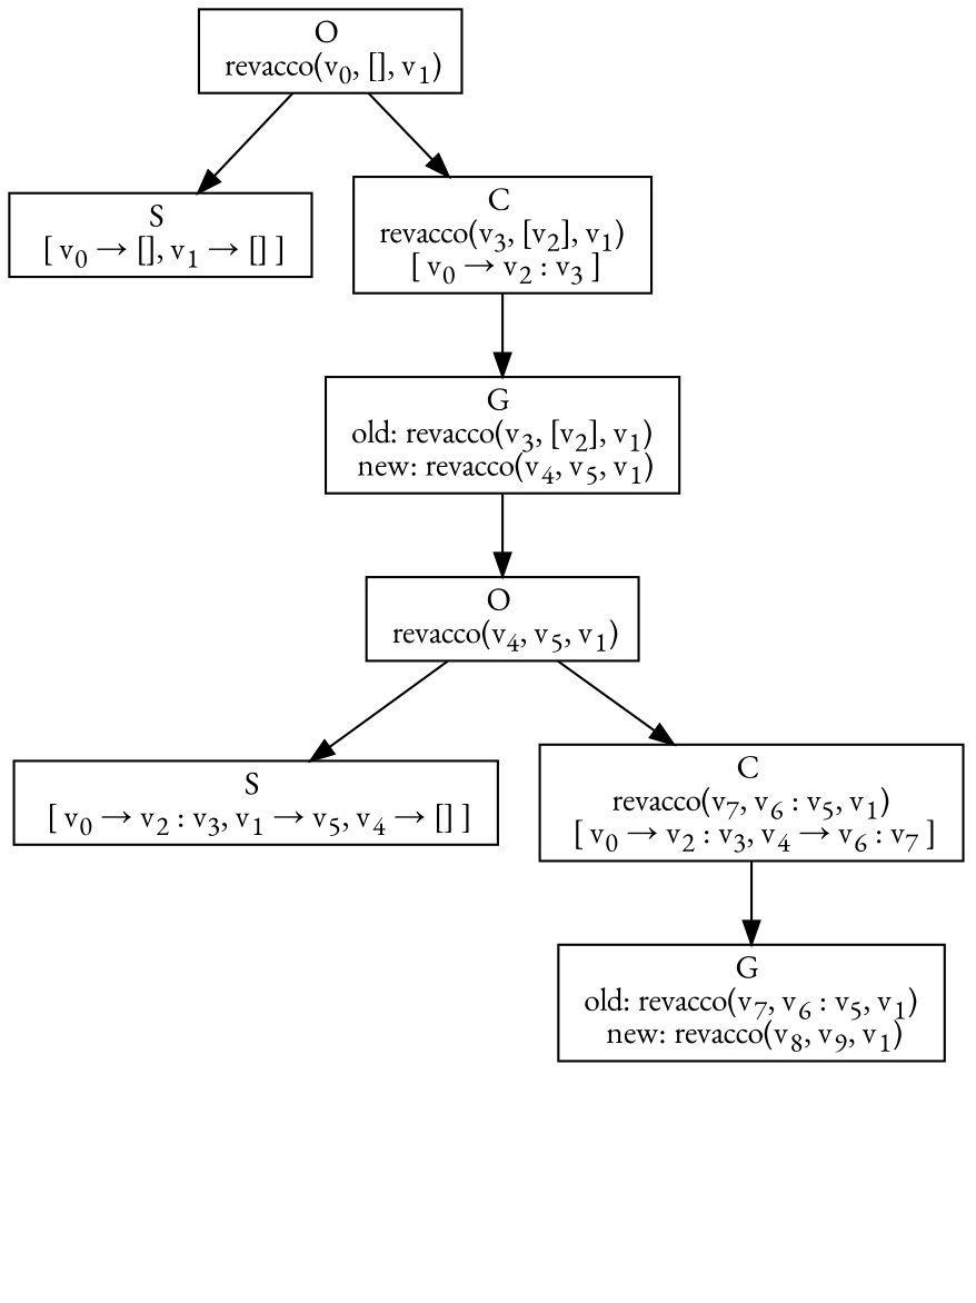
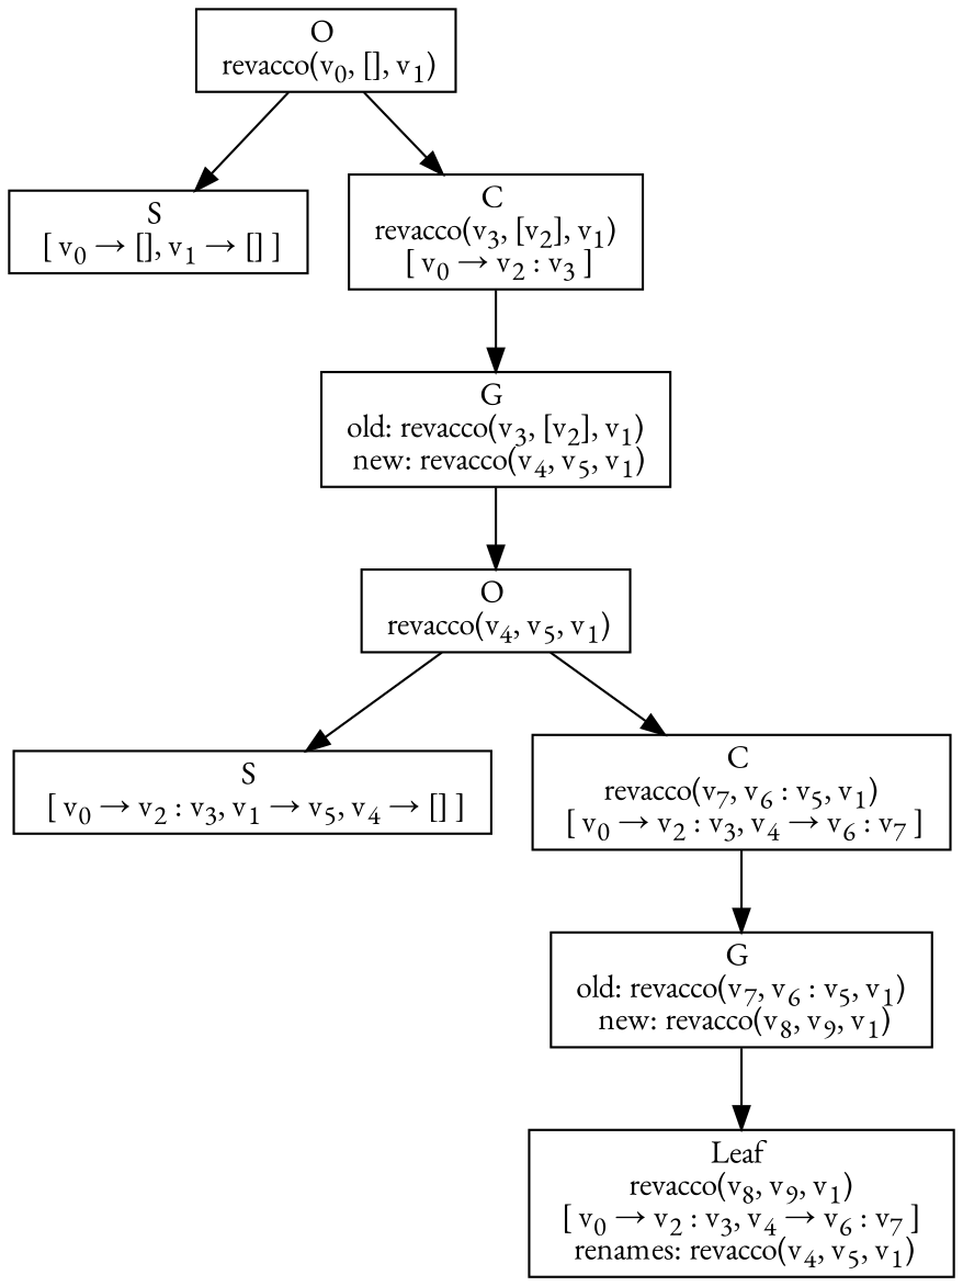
  digraph {
    rankdir=TB
    fontname="EB Garamond"
    node [fillcolor=white shape=box style=filled fontname="EB Garamond"]
    edge [fontname="EB Garamond"]
    n1 [label=<O <BR/> revacco(v<SUB>0</SUB>, [], v<SUB>1</SUB>)>]
    n2 [label=<S <BR/>  [ v<SUB>0</SUB> &rarr; [], v<SUB>1</SUB> &rarr; [] ] >]
    n3 [label=<C <BR/> revacco(v<SUB>3</SUB>, [v<SUB>2</SUB>], v<SUB>1</SUB>) <BR/>  [ v<SUB>0</SUB> &rarr; v<SUB>2</SUB> : v<SUB>3</SUB> ] >]
    n4 [label=<G <BR/> old: revacco(v<SUB>3</SUB>, [v<SUB>2</SUB>], v<SUB>1</SUB>) <BR/> new: revacco(v<SUB>4</SUB>, v<SUB>5</SUB>, v<SUB>1</SUB>)>]
    n5 [label=<O <BR/> revacco(v<SUB>4</SUB>, v<SUB>5</SUB>, v<SUB>1</SUB>)>]
    n6 [label=<S <BR/>  [ v<SUB>0</SUB> &rarr; v<SUB>2</SUB> : v<SUB>3</SUB>, v<SUB>1</SUB> &rarr; v<SUB>5</SUB>, v<SUB>4</SUB> &rarr; [] ] >]
    n7 [label=<C <BR/> revacco(v<SUB>7</SUB>, v<SUB>6</SUB> : v<SUB>5</SUB>, v<SUB>1</SUB>) <BR/>  [ v<SUB>0</SUB> &rarr; v<SUB>2</SUB> : v<SUB>3</SUB>, v<SUB>4</SUB> &rarr; v<SUB>6</SUB> : v<SUB>7</SUB> ] >]
    n8 [label=<G <BR/> old: revacco(v<SUB>7</SUB>, v<SUB>6</SUB> : v<SUB>5</SUB>, v<SUB>1</SUB>) <BR/> new: revacco(v<SUB>8</SUB>, v<SUB>9</SUB>, v<SUB>1</SUB>)>]
+   n9 [label=<Leaf <BR/> revacco(v<SUB>8</SUB>, v<SUB>9</SUB>, v<SUB>1</SUB>) <BR/>  [ v<SUB>0</SUB> &rarr; v<SUB>2</SUB> : v<SUB>3</SUB>, v<SUB>4</SUB> &rarr; v<SUB>6</SUB> : v<SUB>7</SUB> ]  <BR/> renames: revacco(v<SUB>4</SUB>, v<SUB>5</SUB>, v<SUB>1</SUB>)>]
    n1 -> n2
    n1 -> n3
    n3 -> n4
    n4 -> n5
    n5 -> n6
    n5 -> n7
    n7 -> n8
+   n8 -> n9
  }
